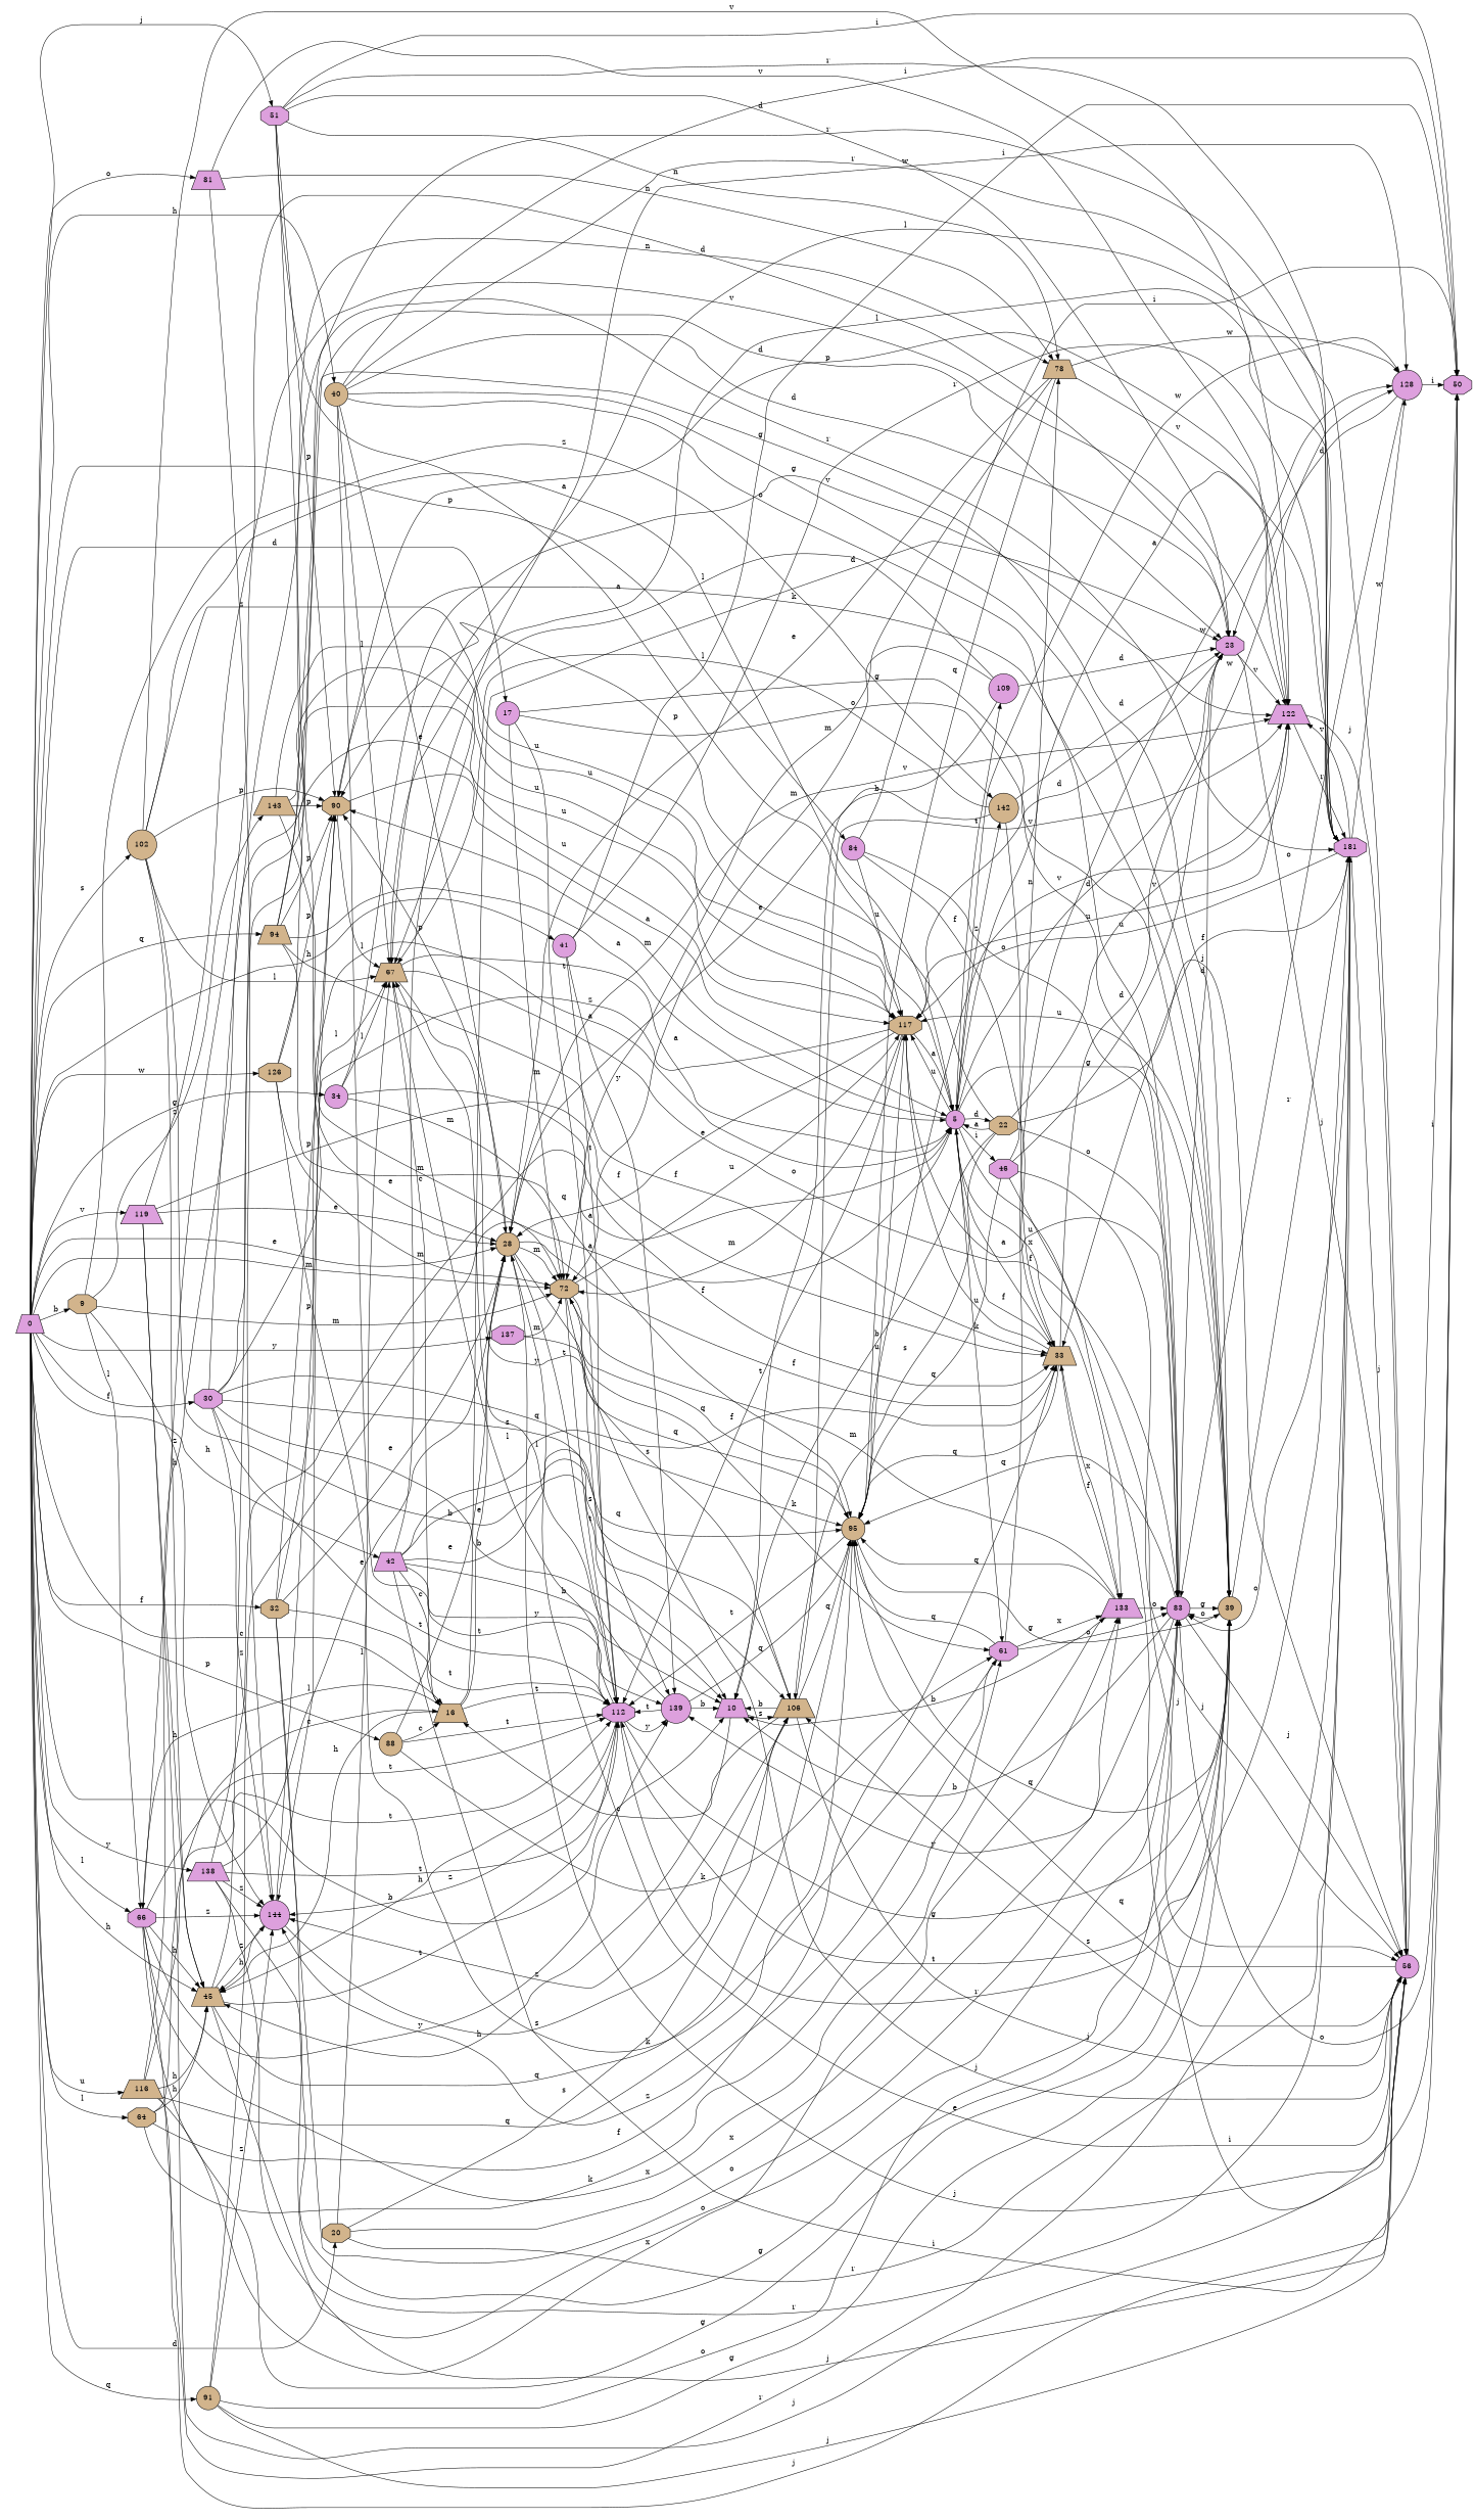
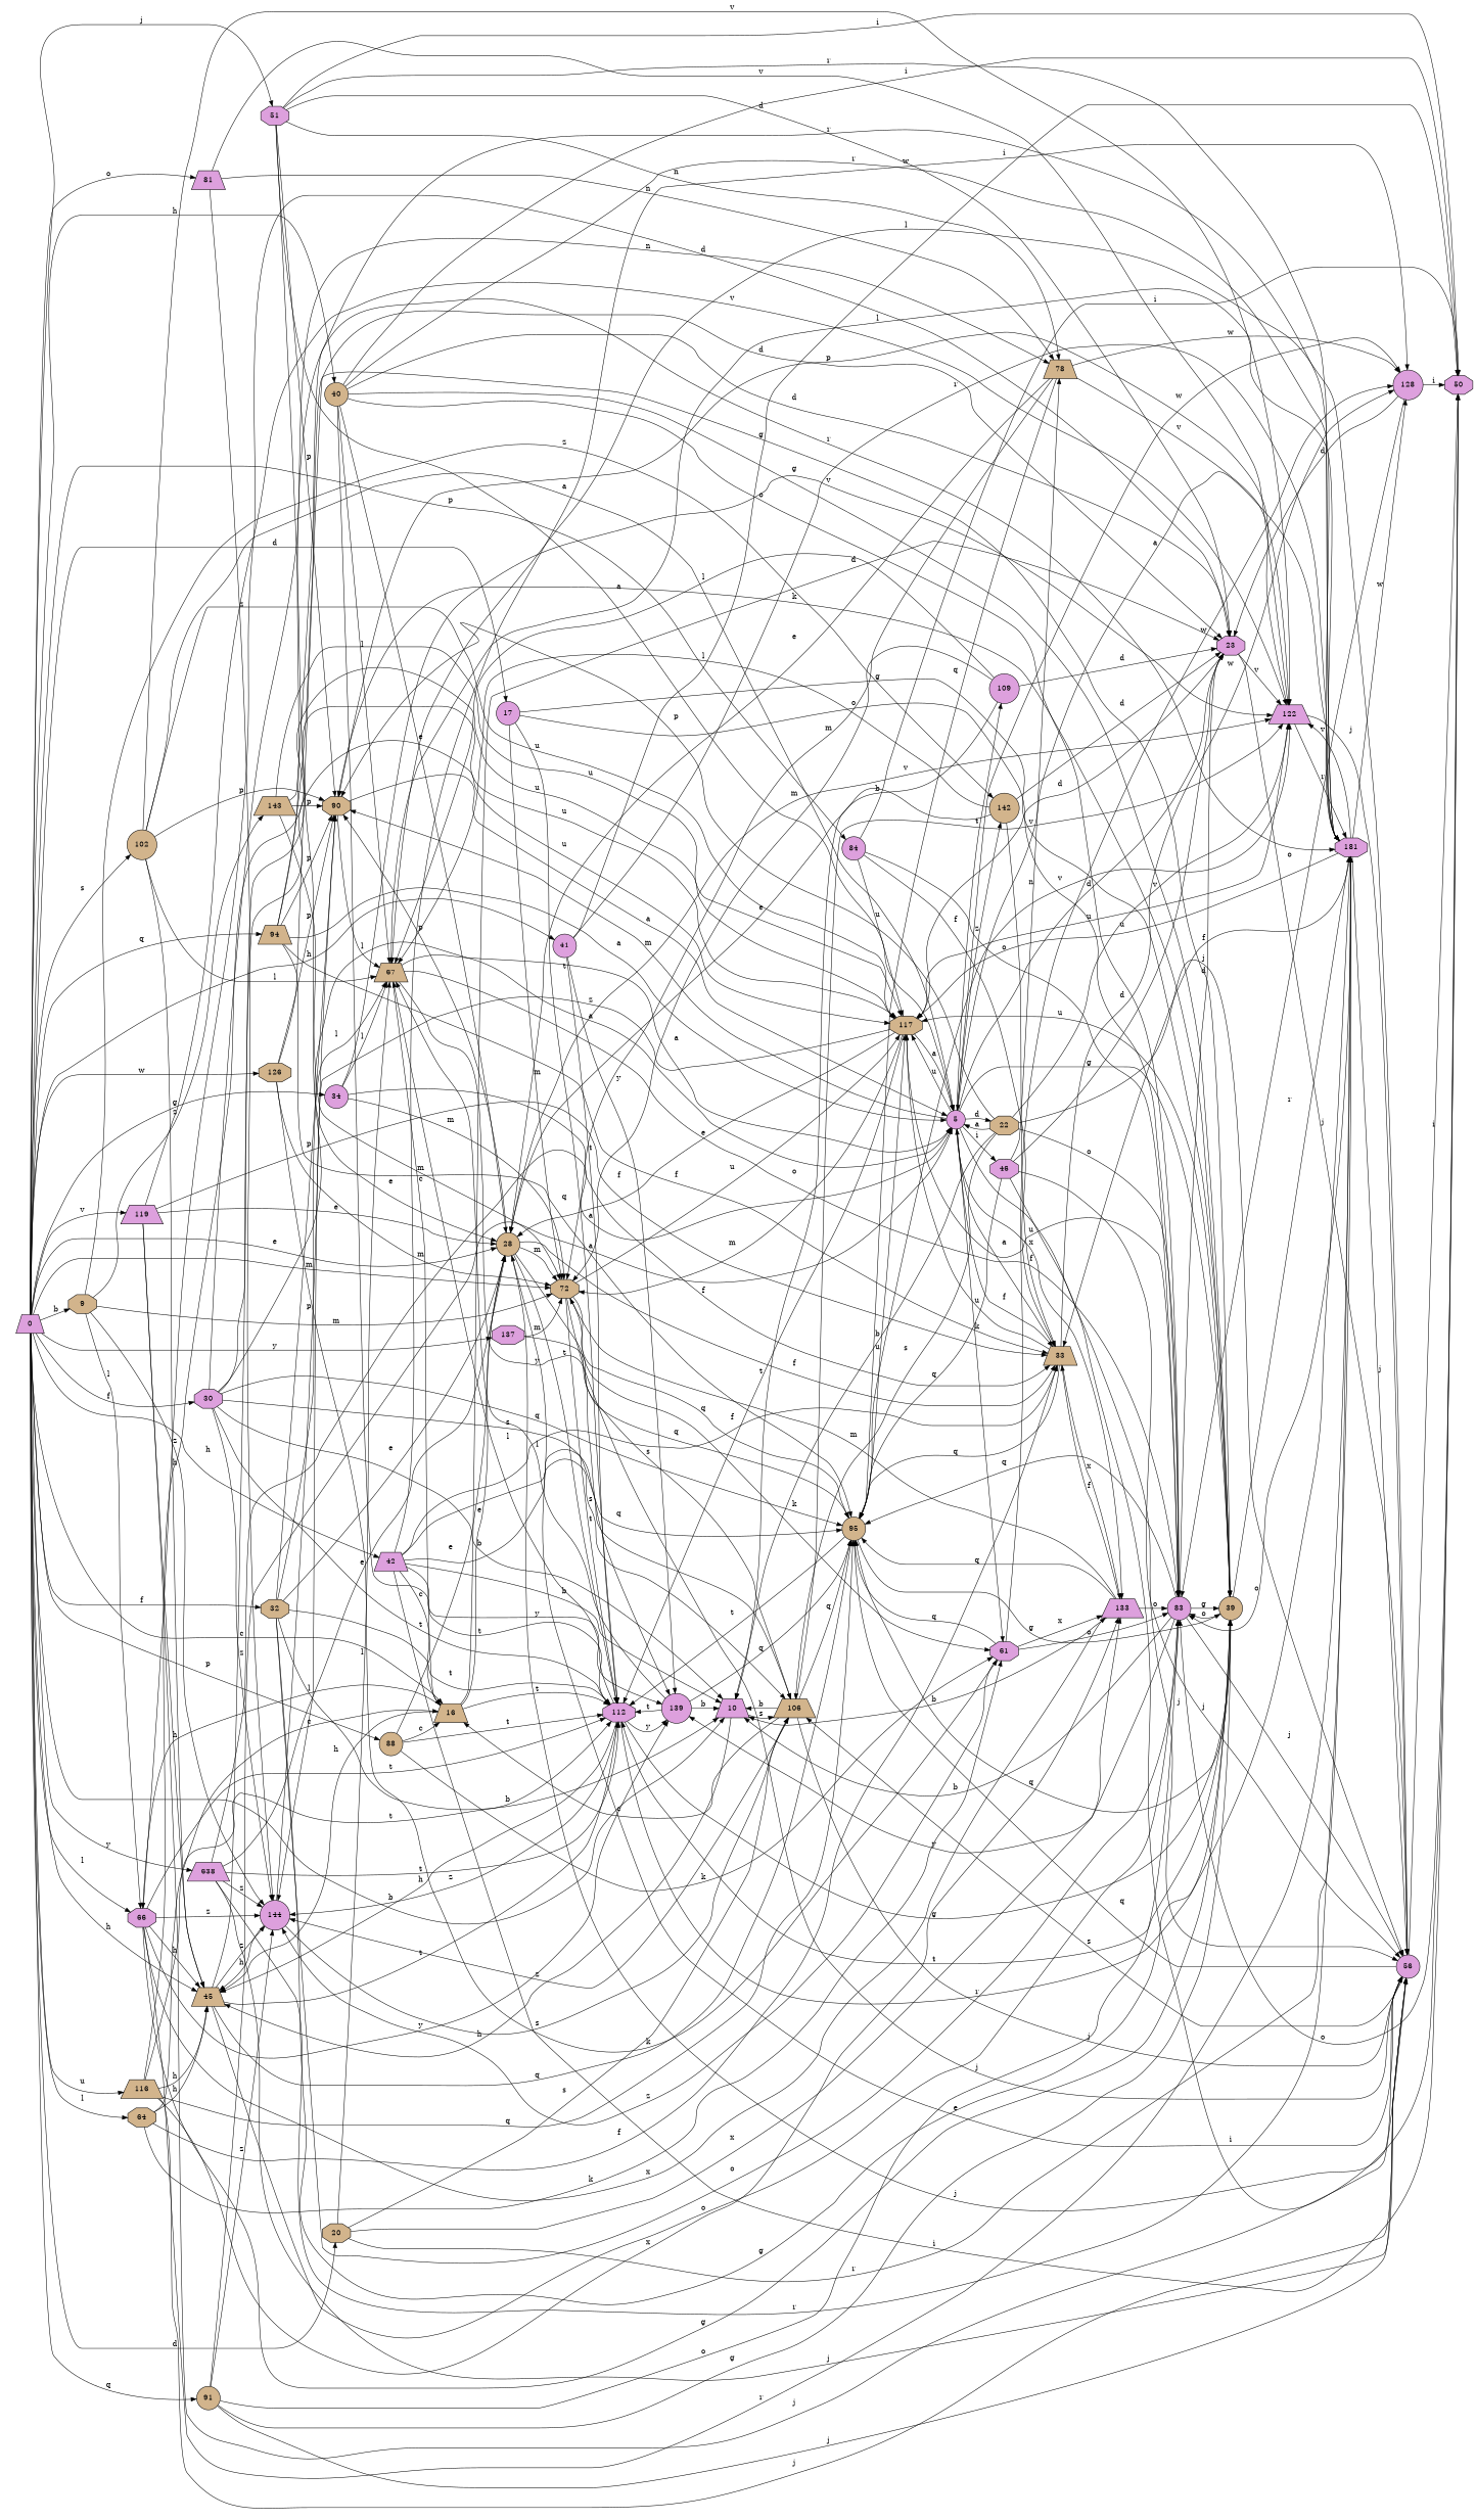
  strict digraph {
    rankdir=LR
    node [fillcolor=plum shape=octagon style=filled]
    0 [shape=trapezium]
    9 [fillcolor=tan]
    10 [shape=trapezium]
    16 [fillcolor=tan shape=trapezium]
    17 [shape=circle]
    20 [fillcolor=tan]
    28 [fillcolor=tan shape=circle]
    30
    32 [fillcolor=tan]
    34 [shape=circle]
    40 [fillcolor=tan shape=circle]
    41 [shape=circle]
    42 [shape=trapezium]
    45 [fillcolor=tan shape=trapezium]
    51
    64 [fillcolor=tan]
    66
    72 [fillcolor=tan]
    81 [shape=trapezium]
    84 [shape=circle]
    88 [fillcolor=tan shape=circle]
    91 [fillcolor=tan shape=circle]
    94 [fillcolor=tan shape=trapezium]
    102 [fillcolor=tan shape=circle]
    116 [fillcolor=tan shape=trapezium]
    119 [shape=trapezium]
    126 [fillcolor=tan]
    137
-   138 [shape=trapezium]
+   138 [shape=trapezium label=638]
    142 [fillcolor=tan shape=circle]
    143 [fillcolor=tan shape=trapezium]
    144 [shape=circle]
    106 [fillcolor=tan shape=trapezium]
    23
    112
    39 [fillcolor=tan shape=circle]
    83 [shape=circle]
    133 [shape=trapezium]
    67 [fillcolor=tan shape=trapezium]
    n40 [label=181]
    33 [fillcolor=tan shape=trapezium]
    56 [shape=circle]
    90 [fillcolor=tan]
    122 [shape=trapezium]
    5 [shape=circle]
    117 [fillcolor=tan]
    78 [fillcolor=tan shape=trapezium]
    95 [fillcolor=tan shape=circle]
    50
    139 [shape=circle]
    128 [shape=circle]
    61
    22 [fillcolor=tan]
    46
    109 [shape=circle]
    0 -> 9 [label=b]
    0 -> 10 [label=b]
    0 -> 16 [label=c]
    0 -> 17 [label=d]
    0 -> 20 [label=d]
    0 -> 28 [label=e]
    0 -> 30 [label=f]
    0 -> 32 [label=f]
    0 -> 34 [label=g]
    0 -> 40 [label=h]
    0 -> 41 [label=h]
    0 -> 42 [label=h]
    0 -> 45 [label=h]
    0 -> 51 [label=j]
    0 -> 64 [label=l]
    0 -> 66 [label=l]
    0 -> 72 [label=m]
    0 -> 81 [label=o]
    0 -> 84 [label=p]
    0 -> 88 [label=p]
    0 -> 91 [label=q]
    0 -> 94 [label=q]
    0 -> 102 [label=s]
    0 -> 116 [label=u]
    0 -> 119 [label=v]
    0 -> 126 [label=w]
    0 -> 137 [label=y]
    0 -> 138 [label=y]
    9 -> 66 [label=l]
    9 -> 72 [label=m]
    9 -> 142 [label=z]
    9 -> 143 [label=z]
    9 -> 144 [label=z]
    10 -> 45 [label=h]
    10 -> 106 [label=s]
    16 -> 28 [label=e]
    16 -> 45 [label=h]
    16 -> 66 [label=l]
    16 -> 23 [label=d]
    16 -> 112 [label=t]
    17 -> 72 [label=m]
    17 -> 112 [label=t]
    17 -> 39 [label=g]
    17 -> 83 [label=o]
    20 -> 106 [label=s]
    20 -> 133 [label=x]
    20 -> 67 [label=l]
    20 -> n40 [label=r]
    28 -> 72 [label=m]
    28 -> 106 [label=s]
    28 -> 112 [label=t]
    28 -> 33 [label=f]
    28 -> 56 [label=j]
    28 -> 90 [label=p]
    28 -> 122 [label=v]
    30 -> 10 [label=b]
    30 -> 144 [label=z]
    30 -> 106 [label=s]
    30 -> 112 [label=t]
    30 -> 5 [label=a]
    30 -> 117 [label=u]
    30 -> 78 [label=n]
    30 -> 95 [label=q]
    32 -> 28 [label=e]
    32 -> 112 [label=t]
    32 -> 39 [label=g]
    32 -> 83 [label=o]
    32 -> 67 [label=l]
    32 -> 90 [label=p]
    34 -> 72 [label=m]
    34 -> 67 [label=l]
    34 -> 33 [label=f]
    34 -> 122 [label=v]
    40 -> 28 [label=e]
    40 -> 23 [label=d]
    40 -> 112 [label=t]
    40 -> 39 [label=g]
    40 -> 83 [label=o]
    40 -> 67 [label=l]
    40 -> n40 [label=r]
    40 -> 50 [label=i]
    41 -> 112 [label=t]
    41 -> n40 [label=r]
    41 -> 50 [label=i]
    41 -> 139 [label=y]
    42 -> 10 [label=b]
    42 -> 16 [label=c]
    42 -> 106 [label=s]
    42 -> 33 [label=f]
    42 -> 95 [label=q]
    42 -> 50 [label=i]
    42 -> 139 [label=y]
    42 -> 128 [label=w]
    45 -> 144 [label=z]
    45 -> 112 [label=t]
    45 -> 83 [label=o]
    45 -> 117 [label=u]
    45 -> 95 [label=q]
    51 -> 72 [label=m]
    51 -> 23 [label=d]
    51 -> n40 [label=r]
    51 -> 90 [label=p]
    51 -> 5 [label=a]
    51 -> 78 [label=n]
    51 -> 50 [label=i]
    64 -> 16 [label=c]
    64 -> 45 [label=h]
    64 -> 33 [label=f]
    64 -> 61 [label=k]
    66 -> 45 [label=h]
    66 -> 144 [label=z]
    66 -> 23 [label=d]
    66 -> 112 [label=t]
    66 -> 39 [label=g]
    66 -> 133 [label=x]
    66 -> n40 [label=r]
    66 -> 139 [label=y]
    72 -> 112 [label=t]
    72 -> 56 [label=j]
    72 -> 117 [label=u]
    72 -> 95 [label=q]
    72 -> 61 [label=k]
    81 -> 144 [label=z]
    81 -> 122 [label=v]
    81 -> 78 [label=n]
    84 -> 83 [label=o]
    84 -> 33 [label=f]
    84 -> 117 [label=u]
    84 -> 50 [label=i]
    88 -> 16 [label=c]
    88 -> 28 [label=e]
    88 -> 112 [label=t]
    88 -> 61 [label=k]
    91 -> 144 [label=z]
    91 -> 39 [label=g]
    91 -> 83 [label=o]
    91 -> 56 [label=j]
    91 -> 5 [label=a]
    94 -> 39 [label=g]
    94 -> n40 [label=r]
    94 -> 33 [label=f]
    94 -> 90 [label=p]
    94 -> 5 [label=a]
    94 -> 95 [label=q]
-   102 -> 10 [label=b]
+   32 -> 10 [label=b]
    102 -> 45 [label=h]
    102 -> 67 [label=l]
    102 -> 90 [label=p]
    102 -> 122 [label=v]
    102 -> 5 [label=a]
    102 -> 117 [label=u]
    116 -> 45 [label=h]
    116 -> 112 [label=t]
    116 -> 133 [label=x]
    116 -> 56 [label=j]
    116 -> 117 [label=u]
    116 -> 95 [label=q]
    119 -> 28 [label=e]
    119 -> 45 [label=h]
    119 -> 33 [label=f]
    119 -> 56 [label=j]
    119 -> 122 [label=v]
    126 -> 72 [label=m]
    126 -> 23 [label=d]
    126 -> 90 [label=p]
    126 -> 61 [label=k]
    137 -> 72 [label=m]
    137 -> 95 [label=q]
    138 -> 28 [label=e]
    138 -> 144 [label=z]
    138 -> 112 [label=t]
    138 -> n40 [label=r]
    138 -> 56 [label=j]
    138 -> 5 [label=a]
    142 -> 28 [label=e]
    142 -> 23 [label=d]
    142 -> 67 [label=l]
    142 -> 33 [label=f]
    143 -> 28 [label=e]
    143 -> n40 [label=r]
    143 -> 90 [label=p]
    143 -> 117 [label=u]
    144 -> 45 [label=h]
    144 -> 106 [label=s]
    144 -> 90 [label=p]
    106 -> 10 [label=b]
    106 -> 16 [label=c]
    106 -> 144 [label=z]
    106 -> 56 [label=j]
    106 -> 122 [label=v]
    106 -> 95 [label=q]
    23 -> 56 [label=j]
    23 -> 122 [label=v]
    112 -> 45 [label=h]
    112 -> 144 [label=z]
    112 -> 39 [label=g]
    112 -> 67 [label=l]
    112 -> n40 [label=r]
    112 -> 139 [label=y]
    39 -> 112 [label=t]
    39 -> 83 [label=o]
    39 -> n40 [label=r]
    39 -> 90 [label=k]
    39 -> 117 [label=u]
    39 -> 95 [label=q]
    83 -> 10 [label=b]
    83 -> 23 [label=d]
    83 -> 39 [label=g]
    83 -> 56 [label=j]
    83 -> 117 [label=u]
    83 -> 95 [label=q]
    83 -> 139 [label=y]
    133 -> 10 [label=b]
    133 -> 72 [label=m]
    133 -> 83 [label=o]
    133 -> 33 [label=f]
    133 -> 95 [label=q]
    67 -> 16 [label=c]
    67 -> 83 [label=o]
    67 -> 5 [label=a]
    67 -> 139 [label=y]
    n40 -> 83 [label=o]
    n40 -> 67 [label=l]
    n40 -> 33 [label=f]
    n40 -> 56 [label=j]
    n40 -> 122 [label=v]
    n40 -> 5 [label=a]
    n40 -> 117 [label=u]
    n40 -> 128 [label=w]
    33 -> 133 [label=x]
    33 -> 5 [label=a]
    33 -> 117 [label=u]
    33 -> 95 [label=q]
    33 -> 128 [label=w]
    56 -> 28 [label=e]
    56 -> 106 [label=s]
    56 -> 67 [label=l]
    56 -> 95 [label=q]
    56 -> 50 [label=i]
    90 -> 67 [label=l]
    90 -> 5 [label=a]
    122 -> n40 [label=r]
    122 -> 56 [label=j]
    122 -> 90 [label=p]
    122 -> 117 [label=u]
    5 -> 142 [label=z]
    5 -> 23 [label=d]
    5 -> 39 [label=g]
    5 -> 133 [label=x]
    5 -> 33 [label=f]
    5 -> 56 [label=j]
    5 -> 90 [label=m]
    5 -> 117 [label=u]
    5 -> 128 [label=w]
    5 -> 61 [label=k]
    5 -> 22 [label=d]
    5 -> 46 [label=i]
    5 -> 109 [label=t]
    117 -> 28 [label=e]
    117 -> 72 [label=m]
    117 -> 144 [label=z]
    117 -> 23 [label=d]
    117 -> 112 [label=t]
    117 -> 5 [label=a]
    78 -> 28 [label=e]
    78 -> 72 [label=m]
    78 -> 122 [label=v]
    78 -> 95 [label=q]
    78 -> 128 [label=w]
    95 -> 112 [label=t]
    95 -> 39 [label=g]
    95 -> 122 [label=v]
    95 -> 117 [label=u]
    50 -> 83 [label=o]
    139 -> 10 [label=b]
    139 -> 112 [label=t]
    139 -> 67 [label=l]
    139 -> 95 [label=q]
    128 -> 23 [label=d]
    128 -> 83 [label=o]
    128 -> 50 [label=i]
    61 -> 144 [label=z]
    61 -> 83 [label=o]
    61 -> 133 [label=x]
    61 -> 95 [label=q]
    61 -> 128 [label=w]
    22 -> 10 [label=b]
    22 -> 106 [label=s]
    22 -> 83 [label=o]
    22 -> 56 [label=j]
    22 -> 90 [label=p]
    22 -> 122 [label=v]
    22 -> 5 [label=a]
    46 -> 23 [label=d]
    46 -> 56 [label=j]
    46 -> 78 [label=n]
    46 -> 95 [label=q]
    46 -> 50 [label=i]
    109 -> 10 [label=b]
    109 -> 72 [label=m]
    109 -> 23 [label=d]
    109 -> 67 [label=l]
  }
